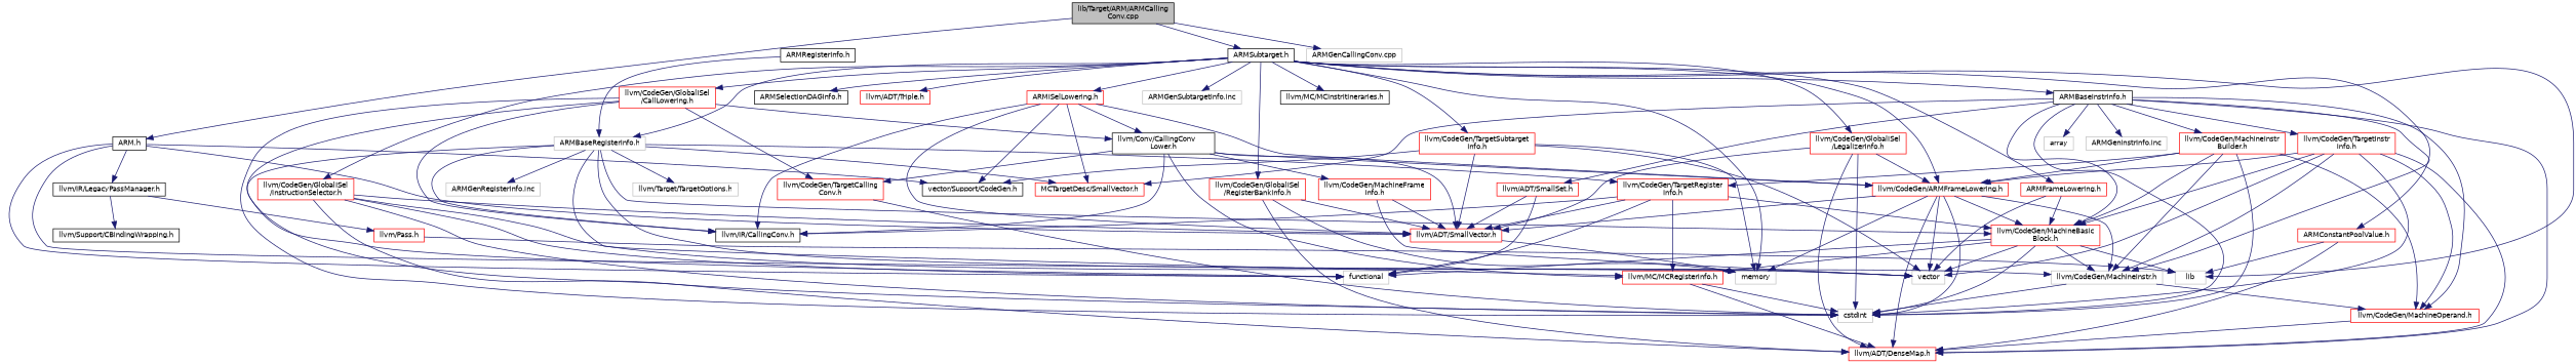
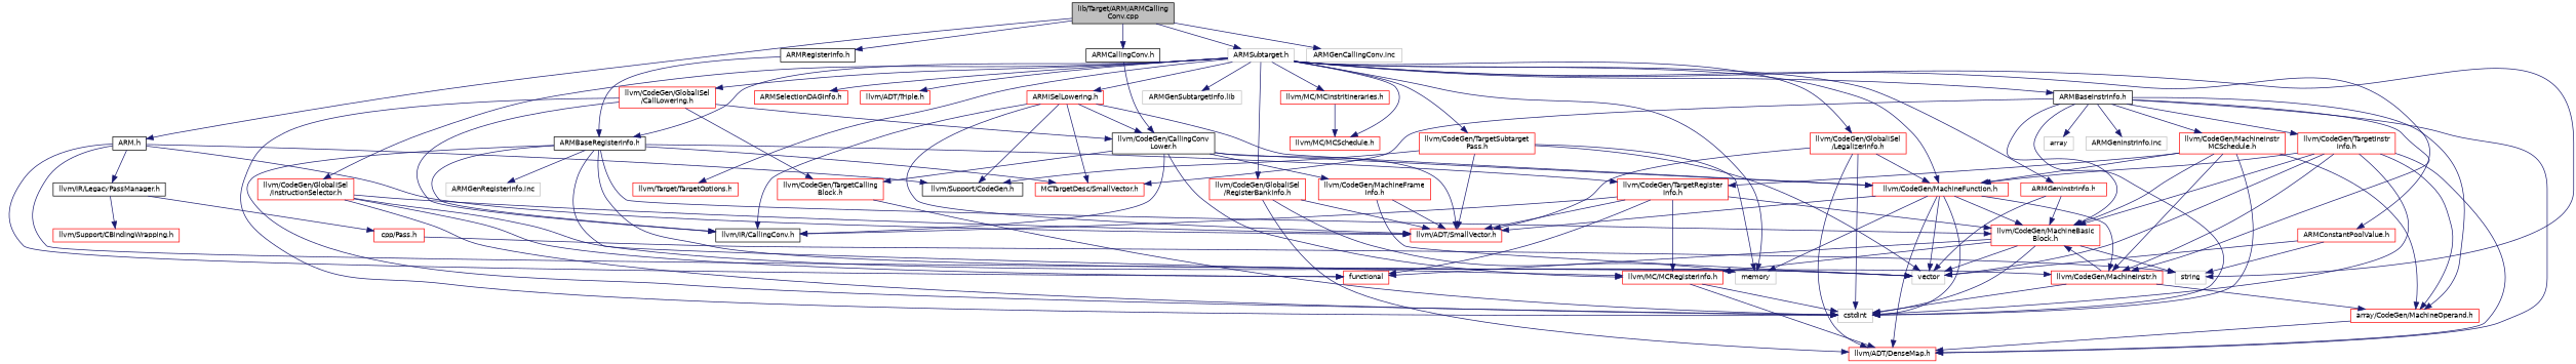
  digraph {
    node [color=red fontname=Helvetica fontsize=10 shape=box]
    edge [color=midnightblue fontname=Helvetica fontsize=10 labelfontname=Helvetica labelfontsize=10 style=solid]
    n1 [color=black fillcolor=grey75 fontcolor=black height=0.2 label="lib/Target/ARM/ARMCalling\lConv.cpp" style=filled width=0.4]
    n2 [color=black height=0.2 label="ARM.h" width=0.4]
-   n4 [color=black height=0.2 label="ARMSubtarget.h" width=0.4]
+   n3 [color=black height=0.2 label="ARMCallingConv.h" width=0.4]
+   n4 [color=grey75 height=0.2 label="ARMSubtarget.h" width=0.4]
    n5 [color=black height=0.2 label="ARMRegisterInfo.h" width=0.4]
-   n6 [color=grey75 height=0.2 label="ARMGenCallingConv.cpp" width=0.4]
+   n6 [color=grey75 height=0.2 label="ARMGenCallingConv.inc" width=0.4]
    n7 [color=black height=0.2 label="llvm/IR/LegacyPassManager.h" width=0.4]
-   n8 [color=black height=0.2 label="vector/Support/CodeGen.h" width=0.4]
-   n9 [color=grey75 height=0.2 label=functional width=0.4]
+   n8 [color=black height=0.2 label="llvm/Support/CodeGen.h" width=0.4]
+   n9 [height=0.2 label=functional width=0.4]
    n10 [color=grey75 height=0.2 label=vector width=0.4]
    n11 [height=0.2 label="llvm/ADT/SmallVector.h" width=0.4]
-   n12 [color=black height=0.2 label="llvm/Conv/CallingConv\lLower.h" width=0.4]
-   n13 [color=grey75 height=0.2 label=lib width=0.4]
-   n14 [height=0.2 label="llvm/CodeGen/ARMFrameLowering.h" width=0.4]
+   n12 [color=black height=0.2 label="llvm/CodeGen/CallingConv\lLower.h" width=0.4]
+   n13 [color=grey75 height=0.2 label=string width=0.4]
+   n14 [height=0.2 label="llvm/CodeGen/MachineFunction.h" width=0.4]
    n15 [color=grey75 height=0.2 label=memory width=0.4]
    n16 [color=black height=0.2 label="ARMBaseInstrInfo.h" width=0.4]
-   n17 [color=grey75 height=0.2 label="ARMBaseRegisterInfo.h" width=0.4]
+   n17 [color=black height=0.2 label="ARMBaseRegisterInfo.h" width=0.4]
    n18 [height=0.2 label="ARMConstantPoolValue.h" width=0.4]
-   n19 [height=0.2 label="ARMFrameLowering.h" width=0.4]
+   n19 [height=0.2 label="ARMGenInstrInfo.h" width=0.4]
    n20 [height=0.2 label="ARMISelLowering.h" width=0.4]
-   n21 [color=black height=0.2 label="ARMSelectionDAGInfo.h" width=0.4]
+   n21 [height=0.2 label="ARMSelectionDAGInfo.h" width=0.4]
    n22 [height=0.2 label="llvm/ADT/Triple.h" width=0.4]
    n23 [height=0.2 label="llvm/CodeGen/GlobalISel\l/CallLowering.h" width=0.4]
    n24 [height=0.2 label="llvm/CodeGen/GlobalISel\l/InstructionSelector.h" width=0.4]
    n25 [height=0.2 label="llvm/CodeGen/GlobalISel\l/LegalizerInfo.h" width=0.4]
    n26 [height=0.2 label="llvm/CodeGen/GlobalISel\l/RegisterBankInfo.h" width=0.4]
-   n27 [height=0.2 label="llvm/CodeGen/TargetSubtarget\lInfo.h" width=0.4]
-   n28 [color=black height=0.2 label="llvm/MC/MCInstrItineraries.h" width=0.4]
-   n30 [color=grey75 height=0.2 label="llvm/Target/TargetOptions.h" width=0.4]
-   n31 [color=grey75 height=0.2 label="ARMGenSubtargetInfo.inc" width=0.4]
-   n32 [height=0.2 label="llvm/Pass.h" width=0.4]
-   n33 [color=black height=0.2 label="llvm/Support/CBindingWrapping.h" width=0.4]
+   n27 [height=0.2 label="llvm/CodeGen/TargetSubtarget\lPass.h" width=0.4]
+   n28 [height=0.2 label="llvm/MC/MCInstrItineraries.h" width=0.4]
+   n29 [height=0.2 label="llvm/MC/MCSchedule.h" width=0.4]
+   n30 [height=0.2 label="llvm/Target/TargetOptions.h" width=0.4]
+   n31 [color=grey75 height=0.2 label="ARMGenSubtargetInfo.lib" width=0.4]
+   n32 [height=0.2 label="cpp/Pass.h" width=0.4]
+   n33 [height=0.2 label="llvm/Support/CBindingWrapping.h" width=0.4]
    n34 [height=0.2 label="llvm/CodeGen/MachineFrame\lInfo.h" width=0.4]
    n35 [height=0.2 label="llvm/MC/MCRegisterInfo.h" width=0.4]
-   n36 [height=0.2 label="llvm/CodeGen/TargetCalling\lConv.h" width=0.4]
+   n36 [height=0.2 label="llvm/CodeGen/TargetCalling\lBlock.h" width=0.4]
    n37 [color=black height=0.2 label="llvm/IR/CallingConv.h" width=0.4]
    n38 [height=0.2 label="llvm/ADT/DenseMap.h" width=0.4]
    n39 [height=0.2 label="llvm/CodeGen/MachineBasic\lBlock.h" width=0.4]
-   n40 [color=grey75 height=0.2 label="llvm/CodeGen/MachineInstr.h" width=0.4]
+   n40 [height=0.2 label="llvm/CodeGen/MachineInstr.h" width=0.4]
    n41 [color=grey75 height=0.2 label=cstdint width=0.4]
-   n42 [height=0.2 label="llvm/CodeGen/MachineOperand.h" width=0.4]
+   n42 [height=0.2 label="array/CodeGen/MachineOperand.h" width=0.4]
    n43 [height=0.2 label="MCTargetDesc/SmallVector.h" width=0.4]
-   n44 [height=0.2 label="llvm/ADT/SmallSet.h" width=0.4]
-   n45 [height=0.2 label="llvm/CodeGen/MachineInstr\lBuilder.h" width=0.4]
+   n45 [height=0.2 label="llvm/CodeGen/MachineInstr\lMCSchedule.h" width=0.4]
    n46 [height=0.2 label="llvm/CodeGen/TargetInstr\lInfo.h" width=0.4]
    n47 [color=grey75 height=0.2 label=array width=0.4]
    n48 [color=grey75 height=0.2 label="ARMGenInstrInfo.inc" width=0.4]
    n49 [height=0.2 label="llvm/CodeGen/TargetRegister\lInfo.h" width=0.4]
    n50 [color=grey75 height=0.2 label="ARMGenRegisterInfo.inc" width=0.4]
    n1 -> n2
+   n1 -> n3
    n1 -> n4
+   n1 -> n5
    n1 -> n6
    n2 -> n7
    n2 -> n8
    n2 -> n9
    n2 -> n10
    n2 -> n11
+   n3 -> n12
    n4 -> n13
    n4 -> n14
    n4 -> n15
    n4 -> n16
    n4 -> n17
    n4 -> n18
    n4 -> n19
    n4 -> n20
    n4 -> n21
    n4 -> n22
    n4 -> n23
    n4 -> n24
    n4 -> n25
    n4 -> n26
    n4 -> n27
    n4 -> n28
-   n17 -> n30
+   n4 -> n29
+   n4 -> n30
    n4 -> n31
    n5 -> n17
    n7 -> n32
    n7 -> n33
-   n11 -> n15
    n12 -> n11
    n12 -> n14
    n12 -> n34
    n12 -> n35
    n12 -> n36
    n12 -> n37
    n14 -> n10
    n14 -> n11
    n14 -> n15
    n14 -> n38
    n14 -> n39
    n14 -> n40
    n14 -> n41
    n16 -> n38
    n16 -> n39
    n16 -> n40
    n16 -> n41
    n16 -> n42
    n16 -> n43
-   n16 -> n44
    n16 -> n45
    n16 -> n46
    n16 -> n47
    n16 -> n48
    n17 -> n35
    n17 -> n37
    n17 -> n39
    n17 -> n40
    n17 -> n41
    n17 -> n43
    n17 -> n49
    n17 -> n50
-   n18 -> n38
+   n18 -> n10
    n18 -> n13
    n19 -> n10
    n19 -> n39
    n20 -> n8
    n20 -> n11
    n20 -> n12
    n20 -> n14
    n20 -> n37
    n20 -> n43
-   n23 -> n9
    n23 -> n12
    n23 -> n36
    n23 -> n37
    n23 -> n41
    n24 -> n9
    n24 -> n10
    n24 -> n11
-   n24 -> n38
    n24 -> n41
    n25 -> n11
    n25 -> n14
    n25 -> n38
    n25 -> n41
    n26 -> n11
    n26 -> n15
    n26 -> n38
    n27 -> n8
    n27 -> n10
    n27 -> n11
    n27 -> n15
+   n28 -> n29
    n32 -> n13
    n34 -> n10
    n34 -> n11
    n35 -> n38
    n35 -> n41
    n36 -> n41
    n39 -> n9
    n39 -> n10
    n39 -> n13
    n39 -> n35
-   n39 -> n40
+   n40 -> n39
    n39 -> n41
    n40 -> n41
    n40 -> n42
    n42 -> n38
-   n44 -> n9
-   n44 -> n11
    n45 -> n14
    n45 -> n39
    n45 -> n40
    n45 -> n41
    n45 -> n42
    n45 -> n49
    n46 -> n10
    n46 -> n14
    n46 -> n38
    n46 -> n39
    n46 -> n40
    n46 -> n41
    n46 -> n42
    n49 -> n9
    n49 -> n11
    n49 -> n35
    n49 -> n37
    n49 -> n39
  }
